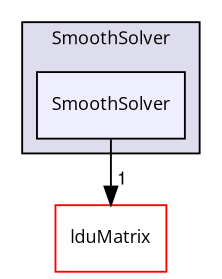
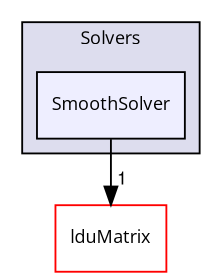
  digraph {
    compound=true
    fontname="Open Sans"
    node [fontname="Open Sans" fontsize=10 shape=box]
    n1 [fillcolor="#eeeeff" label=SmoothSolver pencolor=black style=filled]
    n2 [color=red label=lduMatrix]
    subgraph cluster_1 {
      bgcolor="#ddddee"
      fontsize=10
-     label=SmoothSolver
+     label=Solvers
      pencolor=black
      n1
    }
    n1 -> n2 [headlabel=1 labeldistance=1.5 labelfontname=FreeSans labelfontsize=10 fontname="Open Sans"]
  }
